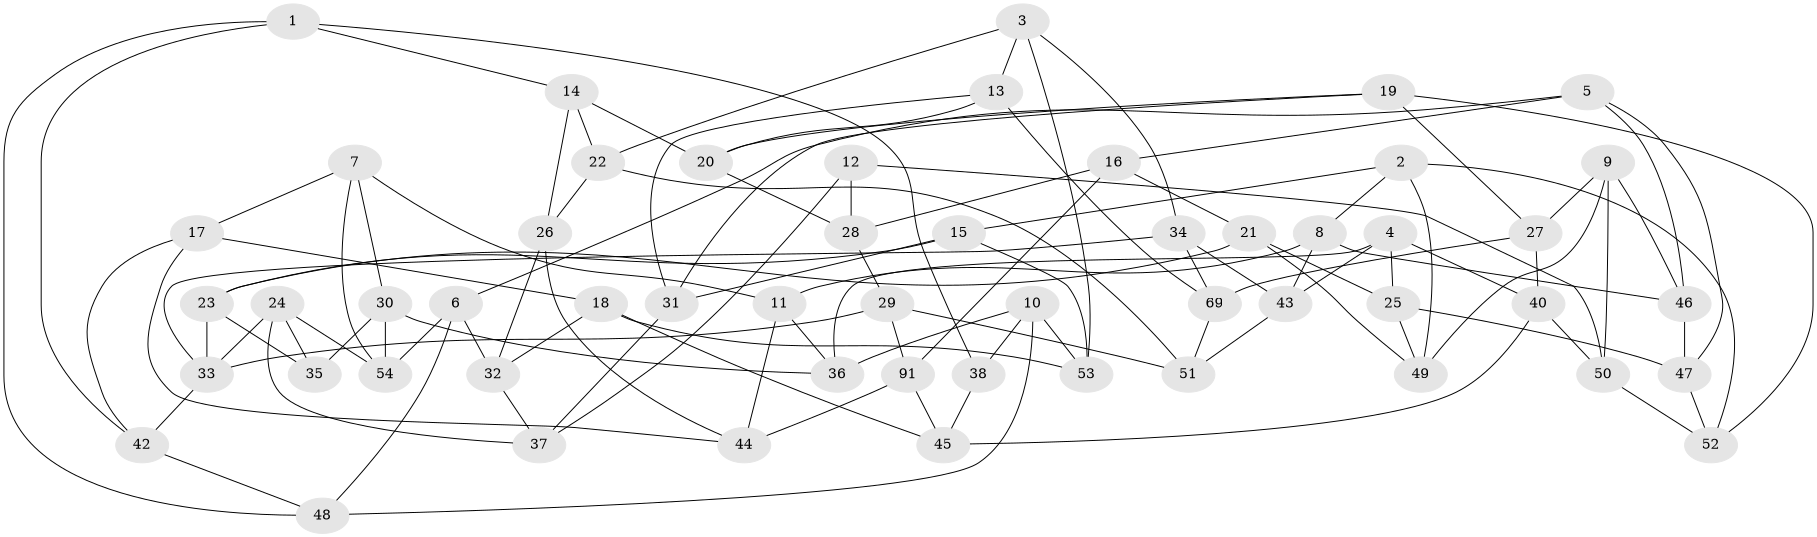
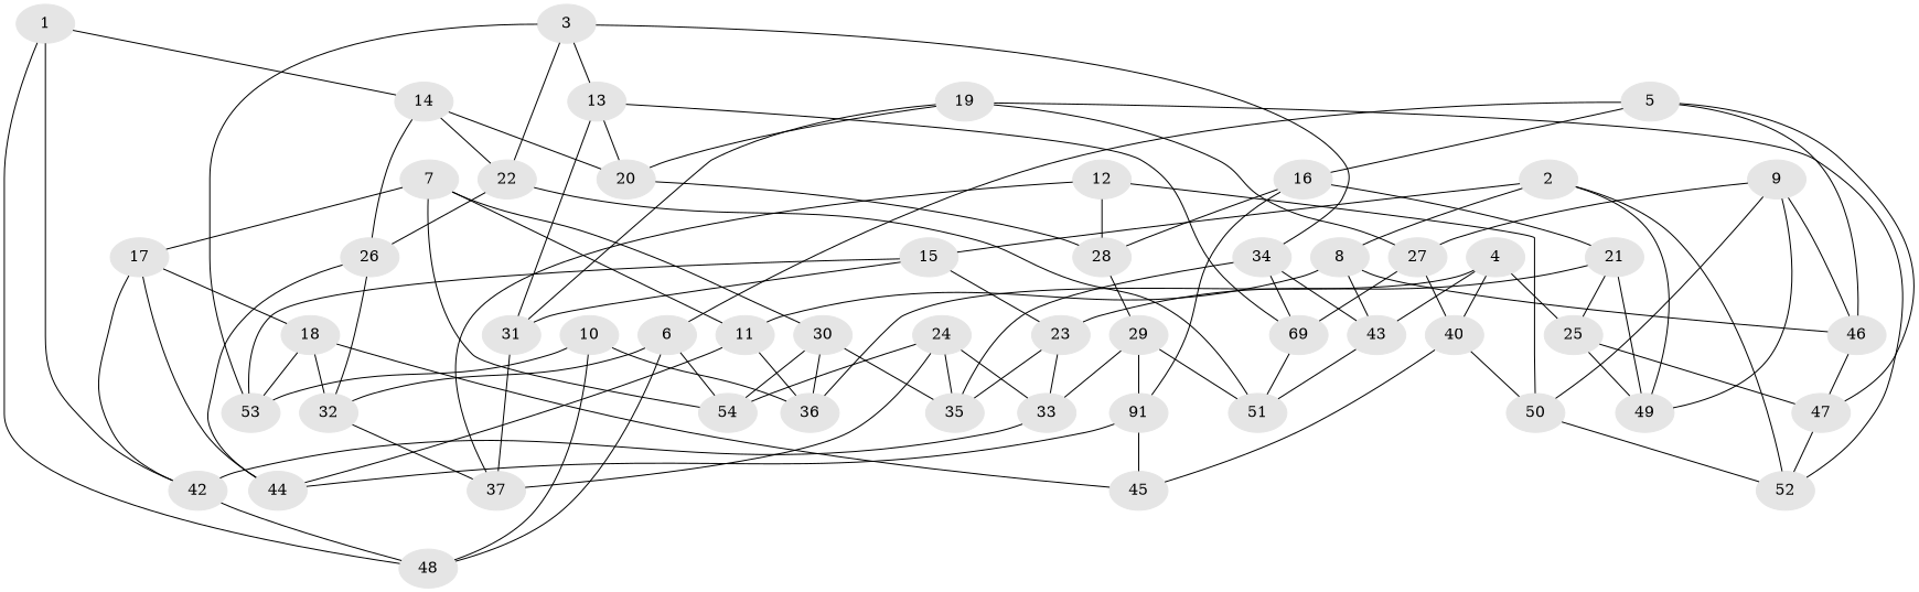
  graph {
    node [color=gray90 style=filled]
    1
    14
-   38
    42
    48
    22
    20
    26
    45
    2
    8
    15
    49
    52
    43
    46
    11
    53
    31
    23
    3
    13
    34
    n24 [label=69]
    51
    35
    4
    25
    36
    40
    47
    50
    5
    6
    16
    32
    54
    28
    21
    n40 [label=91]
    37
    7
    17
    30
    44
    18
    9
    27
    10
    12
    29
    33
    19
    24
    1 -- 14
-   1 -- 38
    1 -- 42
    1 -- 48
    14 -- 22
    14 -- 20
    14 -- 26
-   38 -- 45
    42 -- 48
    22 -- 26
    22 -- 51
    20 -- 28
    26 -- 32
    26 -- 44
    2 -- 8
    2 -- 15
    2 -- 49
    2 -- 52
    8 -- 43
    8 -- 46
    8 -- 11
    15 -- 53
    15 -- 31
    15 -- 23
    43 -- 51
    46 -- 47
    11 -- 36
    11 -- 44
    31 -- 37
    23 -- 35
    23 -- 33
    3 -- 22
    3 -- 53
    3 -- 13
    3 -- 34
    13 -- 20
    13 -- 31
    13 -- n24
    34 -- 43
    34 -- n24
-   34 -- 33
+   34 -- 35
    n24 -- 51
    4 -- 43
    4 -- 25
    4 -- 36
    4 -- 40
    25 -- 49
    25 -- 47
    40 -- 45
    40 -- 50
    47 -- 52
    50 -- 52
    5 -- 46
    5 -- 47
    5 -- 6
    5 -- 16
    6 -- 48
    6 -- 32
    6 -- 54
    16 -- 28
    16 -- 21
    16 -- n40
    32 -- 37
    28 -- 29
    21 -- 49
    21 -- 23
    21 -- 25
    n40 -- 45
    n40 -- 44
    7 -- 11
    7 -- 54
    7 -- 17
    7 -- 30
    17 -- 42
    17 -- 44
    17 -- 18
    30 -- 35
    30 -- 36
    30 -- 54
    18 -- 45
    18 -- 53
    18 -- 32
    9 -- 49
    9 -- 46
    9 -- 50
    9 -- 27
    27 -- n24
    27 -- 40
-   10 -- 38
    10 -- 48
    10 -- 53
    10 -- 36
    12 -- 50
    12 -- 28
    12 -- 37
    29 -- 51
    29 -- n40
    29 -- 33
    33 -- 42
    19 -- 20
    19 -- 52
    19 -- 31
    19 -- 27
    24 -- 35
    24 -- 54
    24 -- 37
    24 -- 33
  }
